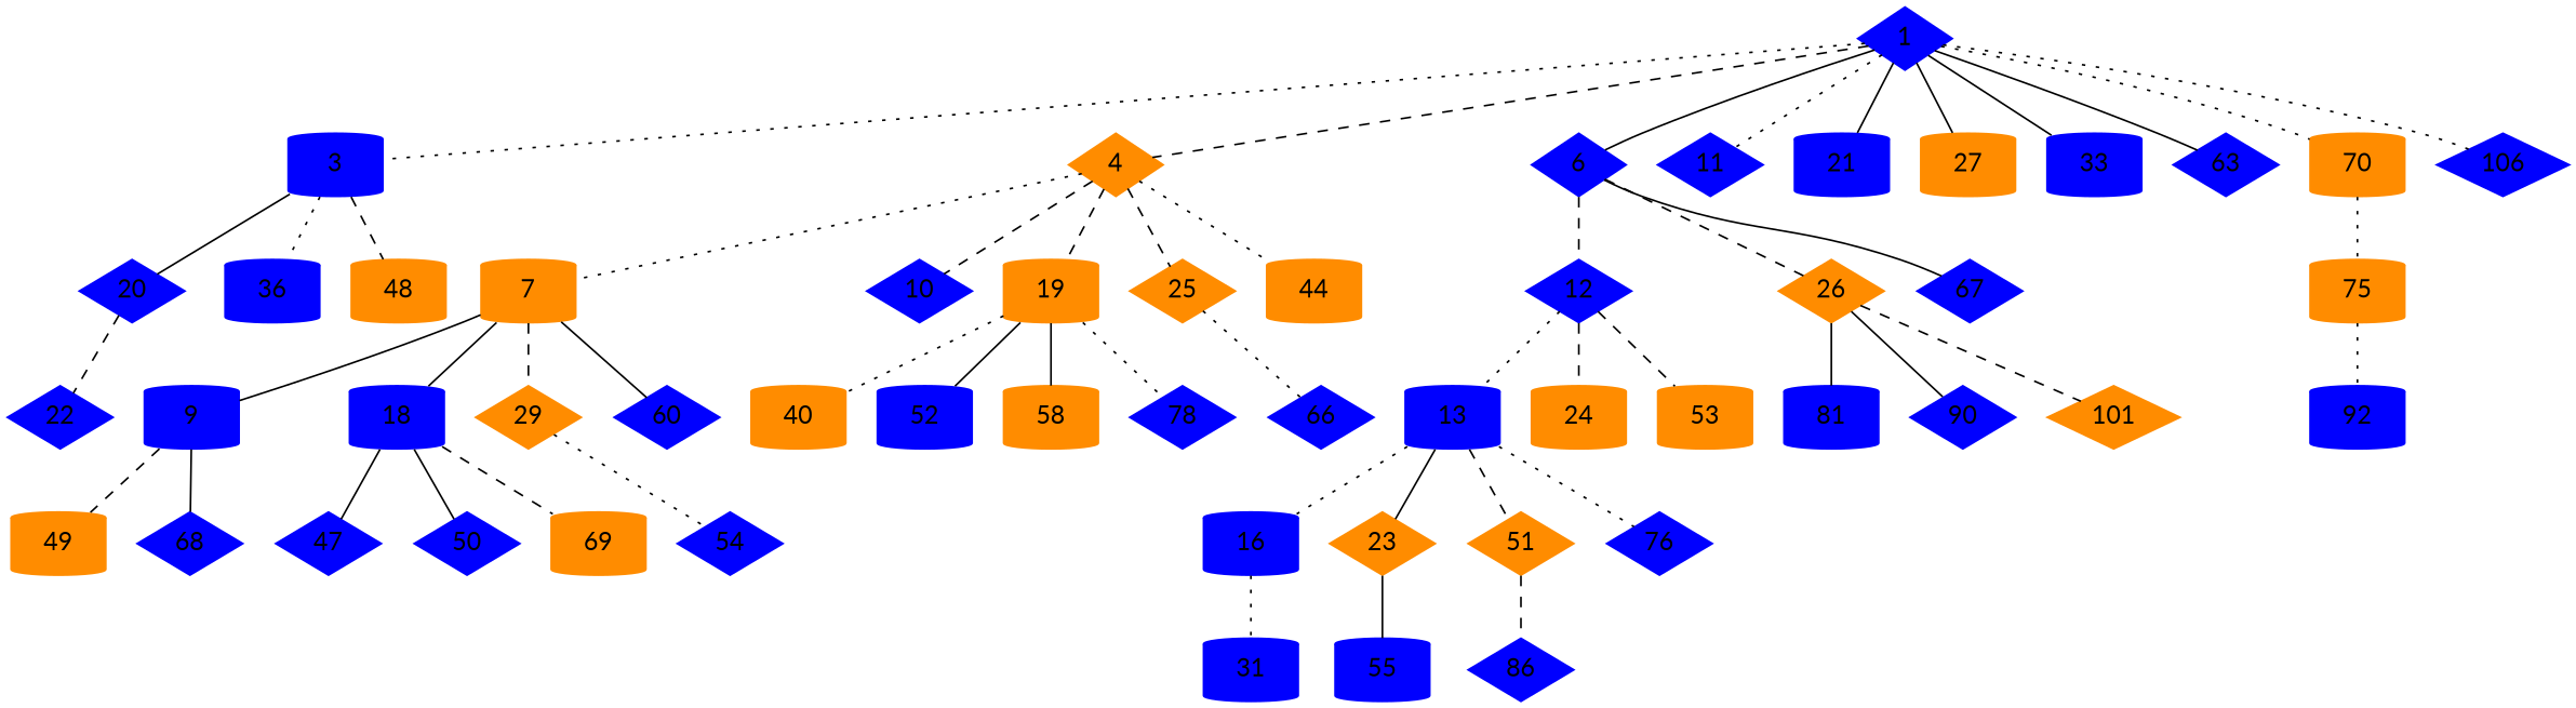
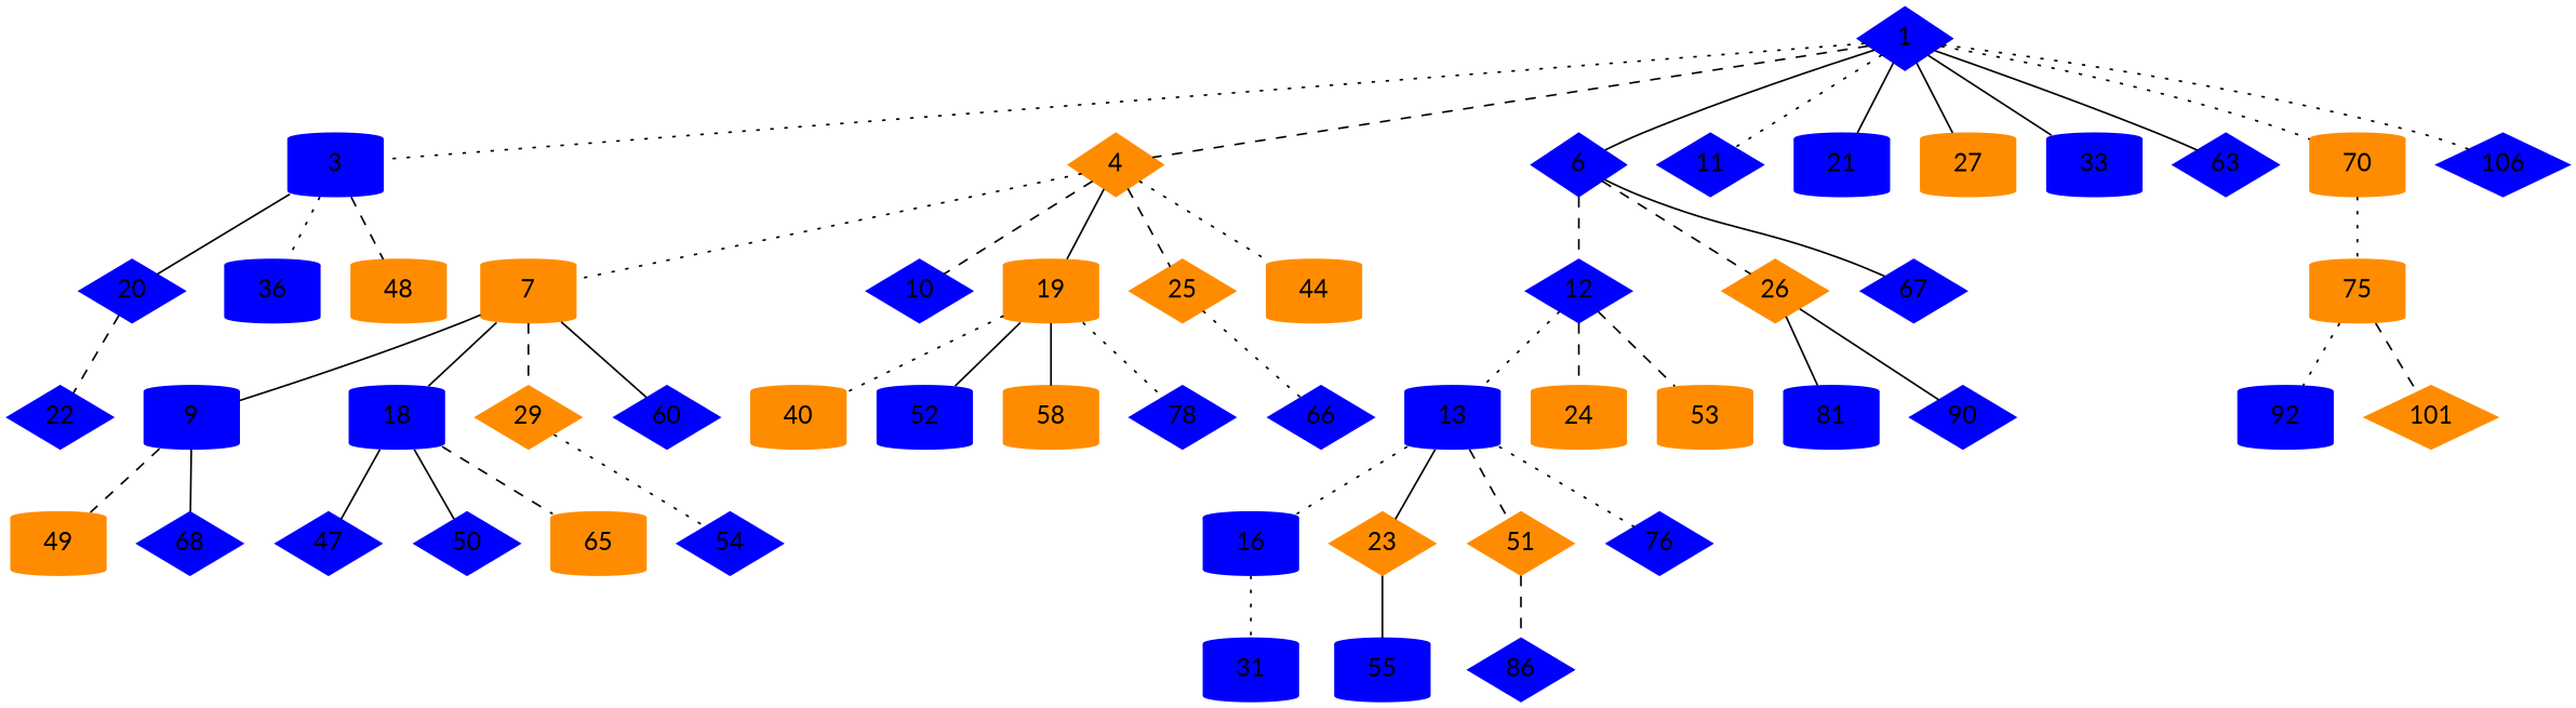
  graph {
    fontname=Lato
    node [color=blue fontname=Lato shape=diamond style=filled]
    edge [fontname=Lato style=solid]
    1 [super="+2+5"]
    3 [shape=cylinder]
    4 [color=darkorange]
    6 [super="+15+34+89+41"]
    11
    21 [shape=cylinder super="+72+59"]
    27 [color=darkorange shape=cylinder]
    33 [shape=cylinder super="+38"]
    63 [super="+74"]
    70 [color=darkorange shape=cylinder super="+73"]
    106
    20
    36 [shape=cylinder super="+82"]
    48 [color=darkorange shape=cylinder super="+103"]
    7 [color=darkorange shape=cylinder super="+8"]
    10
    19 [color=darkorange shape=cylinder super="+37+35"]
    25 [color=darkorange]
    44 [color=darkorange shape=cylinder super="+99"]
    12
    26 [color=darkorange]
    67 [super="+96"]
    75 [color=darkorange shape=cylinder]
    22
    9 [shape=cylinder super="+17"]
    18 [shape=cylinder super="+43"]
    29 [color=darkorange super="+56"]
    60
    40 [color=darkorange shape=cylinder super="+64"]
    52 [shape=cylinder super="+83"]
    58 [color=darkorange shape=cylinder super="+80"]
    78
    66
    13 [shape=cylinder super="+102+45"]
    24 [color=darkorange shape=cylinder super="+87"]
    53 [color=darkorange shape=cylinder]
    81 [shape=cylinder super="+88"]
    90
    n39 [color=darkorange label=49 shape=cylinder super="+104"]
    68
    47
    50 [super="+91+57"]
-   69 [color=darkorange shape=cylinder]
+   69 [color=darkorange shape=cylinder label=65]
    54 [super="+71"]
    16 [shape=cylinder super="+30+84+94+93"]
    23 [color=darkorange]
    51 [color=darkorange super="+61+95"]
    76 [super="+98"]
    31 [shape=cylinder super="+32+46"]
    55 [shape=cylinder]
    86
    92 [shape=cylinder]
    101 [color=darkorange]
    1 -- 3 [style=dotted]
    1 -- 4 [style=dashed]
    1 -- 6
    1 -- 11 [style=dotted]
    1 -- 21
    1 -- 27
    1 -- 33
    1 -- 63
    1 -- 70 [style=dotted]
    1 -- 106 [style=dotted]
    3 -- 20
    3 -- 36 [style=dotted]
    3 -- 48 [style=dashed]
    4 -- 7 [style=dotted]
    4 -- 10 [style=dashed]
-   4 -- 19 [style=dashed]
+   4 -- 19
    4 -- 25 [style=dashed]
    4 -- 44 [style=dotted]
    6 -- 12 [style=dashed]
    6 -- 26 [style=dashed]
    6 -- 67
    70 -- 75 [style=dotted]
    20 -- 22 [style=dashed]
    7 -- 9
    7 -- 18
    7 -- 29 [style=dashed]
    7 -- 60
    19 -- 40 [style=dotted]
    19 -- 52
    19 -- 58
    19 -- 78 [style=dotted]
    25 -- 66 [style=dotted]
    12 -- 13 [style=dotted]
    12 -- 24 [style=dashed]
    12 -- 53 [style=dashed]
    26 -- 81
    26 -- 90
    75 -- 92 [style=dotted]
-   26 -- 101 [style=dashed]
+   75 -- 101 [style=dashed]
    9 -- n39 [style=dashed]
    9 -- 68
    18 -- 47
    18 -- 50
    18 -- 69 [style=dashed]
    29 -- 54 [style=dotted]
    13 -- 16 [style=dotted]
    13 -- 23
    13 -- 51 [style=dashed]
    13 -- 76 [style=dotted]
    16 -- 31 [style=dotted]
    23 -- 55
    51 -- 86 [style=dashed]
  }
